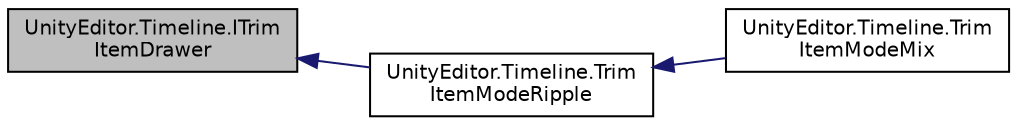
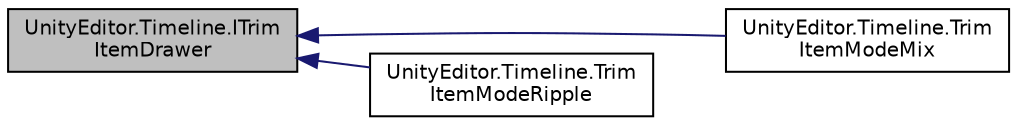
  digraph {
    rankdir=LR
    node [color=black fillcolor=white fontname=Helvetica fontsize=10 shape=record style=filled]
    edge [color=midnightblue dir=back fontname=Helvetica fontsize=10 labelfontname=Helvetica labelfontsize=10 style=solid]
    n1 [fillcolor=grey75 fontcolor=black height=0.2 label="UnityEditor.Timeline.ITrim\lItemDrawer" width=0.4]
    n2 [height=0.2 label="UnityEditor.Timeline.Trim\lItemModeMix" width=0.4]
    n3 [height=0.2 label="UnityEditor.Timeline.Trim\lItemModeRipple" width=0.4]
-   n3 -> n2
+   n1 -> n2
    n1 -> n3
  }
